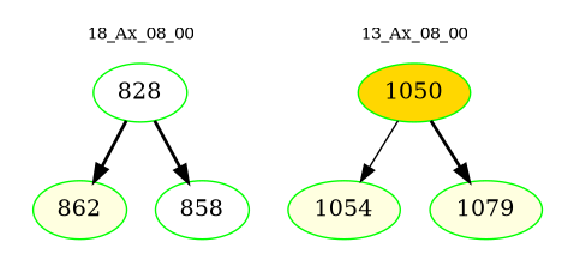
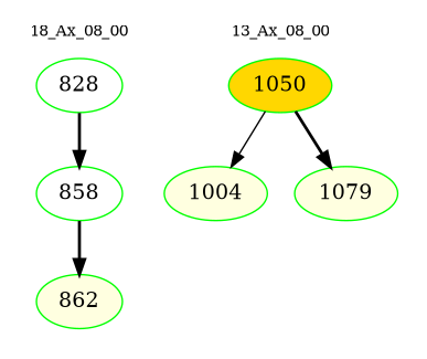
  digraph {
    node [color=green fillcolor=lightyellow style=filled]
    edge [color=black style=bold]
    n1 [fillcolor=white label=828]
    n2 [label=862]
    n3 [fillcolor=white label=858]
    n4 [fillcolor=gold label=1050]
-   n5 [label=1054]
+   n5 [label=1004]
    n6 [label=1079]
    subgraph cluster_1 {
      color=white
      fontsize=10
      label="18_Ax_08_00"
      n1
      n2
      n3
    }
    subgraph cluster_2 {
      color=white
      fontsize=10
      label="13_Ax_08_00"
      n4
      n5
      n6
    }
-   n1 -> n2
+   n3 -> n2
    n1 -> n3
    n4 -> n5 [style=solid]
    n4 -> n6
  }
